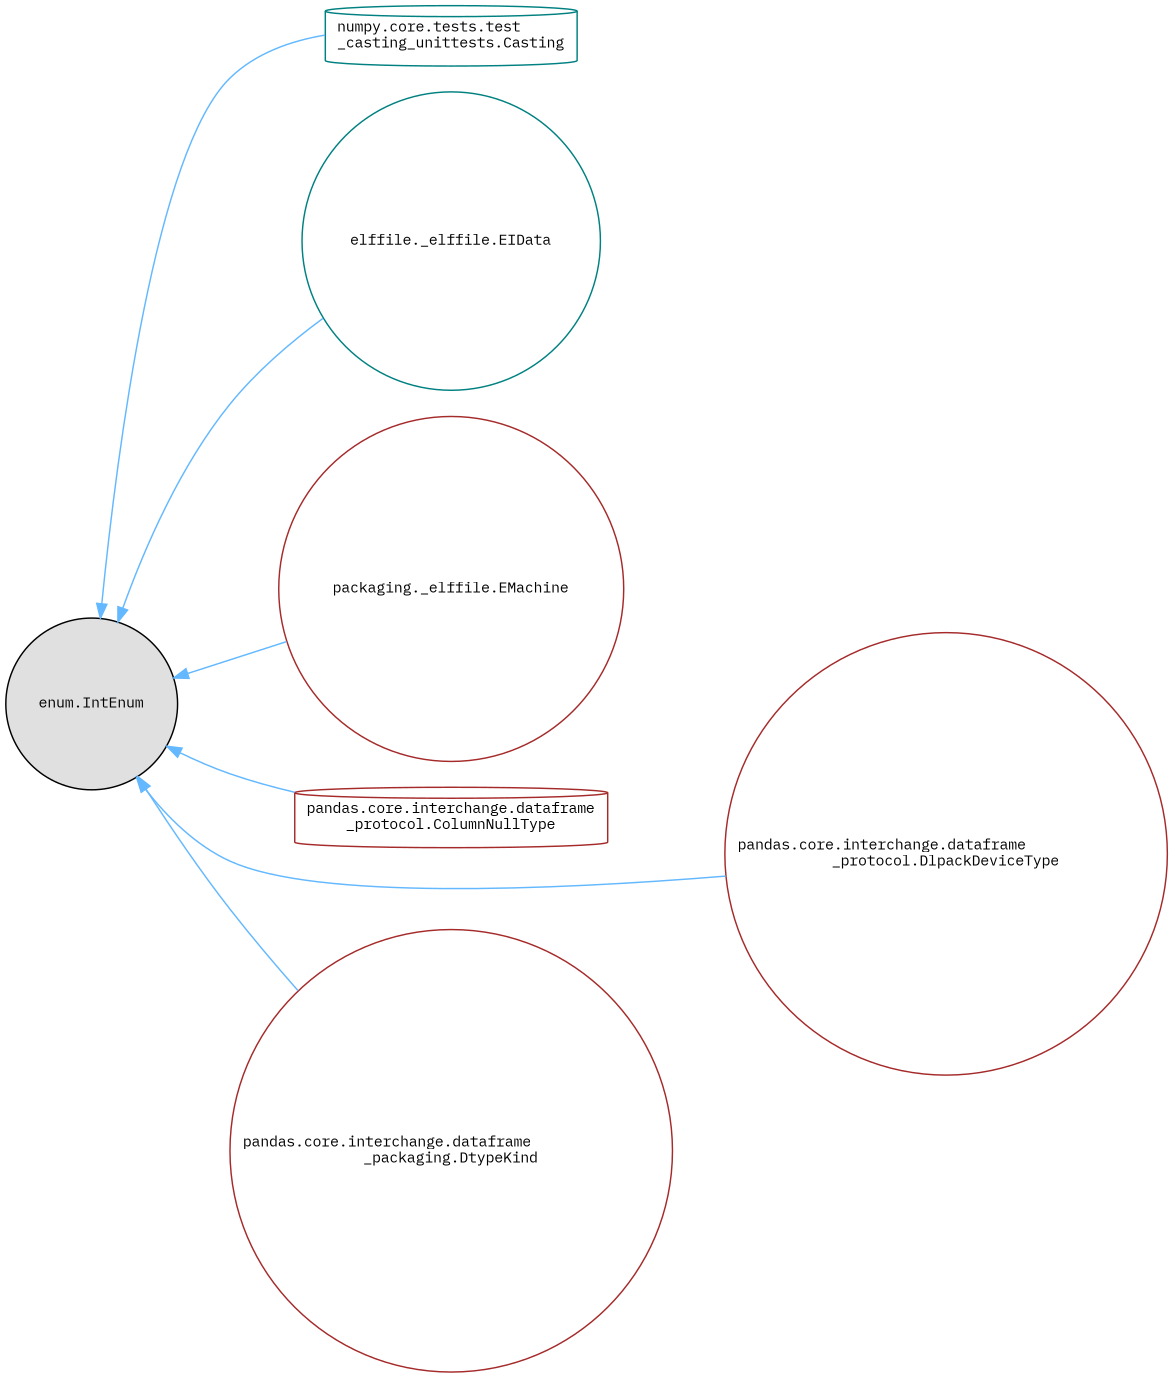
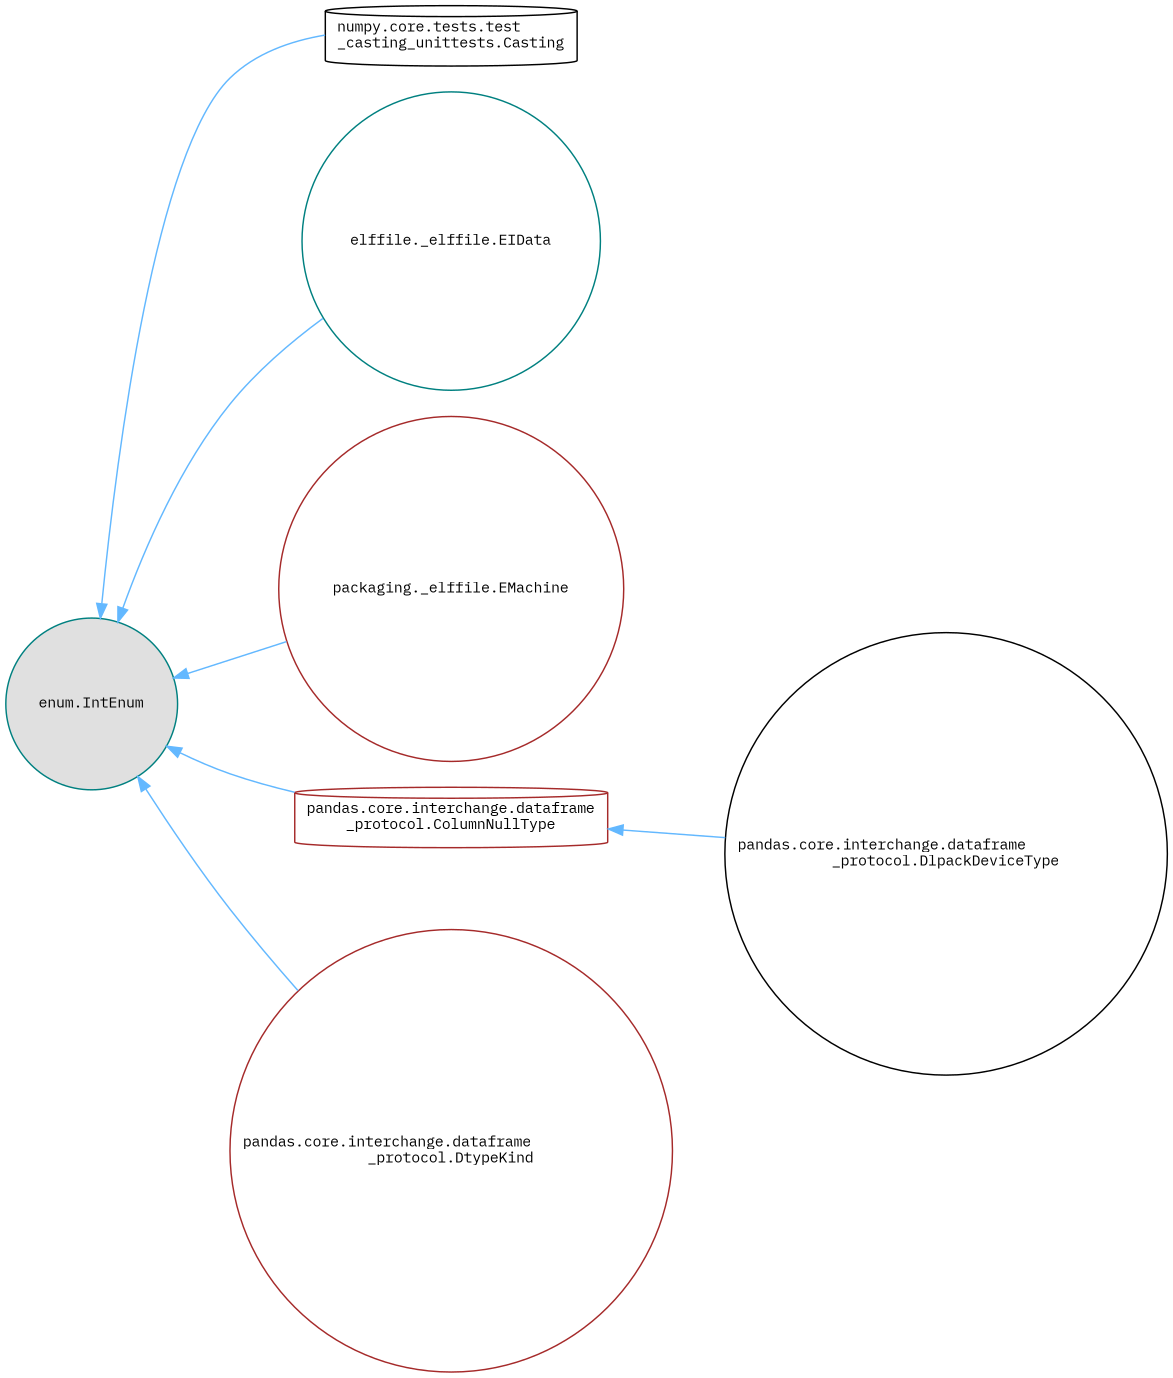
  digraph {
    fontname="IBM Plex Mono"
    rankdir=LR
    node [color=brown fillcolor=white fontname="IBM Plex Mono" fontsize=10 shape=circle style=filled]
    edge [color=steelblue1 dir=back fontname="IBM Plex Mono" fontsize=10 labelfontname=Helvetica labelfontsize=10 style=solid]
-   n1 [color=black fillcolor="#E0E0E0" height=0.2 label="enum.IntEnum" width=0.4]
-   n2 [color=teal height=0.2 label="numpy.core.tests.test\l_casting_unittests.Casting" shape=cylinder width=0.4]
+   n1 [color=teal fillcolor="#E0E0E0" height=0.2 label="enum.IntEnum" width=0.4]
+   n2 [color=black height=0.2 label="numpy.core.tests.test\l_casting_unittests.Casting" shape=cylinder width=0.4]
    n3 [color=teal height=0.2 label="elffile._elffile.EIData" width=0.4]
    n4 [height=0.2 label="packaging._elffile.EMachine" width=0.4]
    n5 [height=0.2 label="pandas.core.interchange.dataframe\l_protocol.ColumnNullType" shape=cylinder width=0.4]
-   n6 [height=0.2 label="pandas.core.interchange.dataframe\l_protocol.DlpackDeviceType" width=0.4]
-   n7 [height=0.2 label="pandas.core.interchange.dataframe\l_packaging.DtypeKind" width=0.4]
+   n6 [color=black height=0.2 label="pandas.core.interchange.dataframe\l_protocol.DlpackDeviceType" width=0.4]
+   n7 [height=0.2 label="pandas.core.interchange.dataframe\l_protocol.DtypeKind" width=0.4]
    n1 -> n2
    n1 -> n3
    n1 -> n4
    n1 -> n5
-   n1 -> n6
+   n5 -> n6
    n1 -> n7
  }
